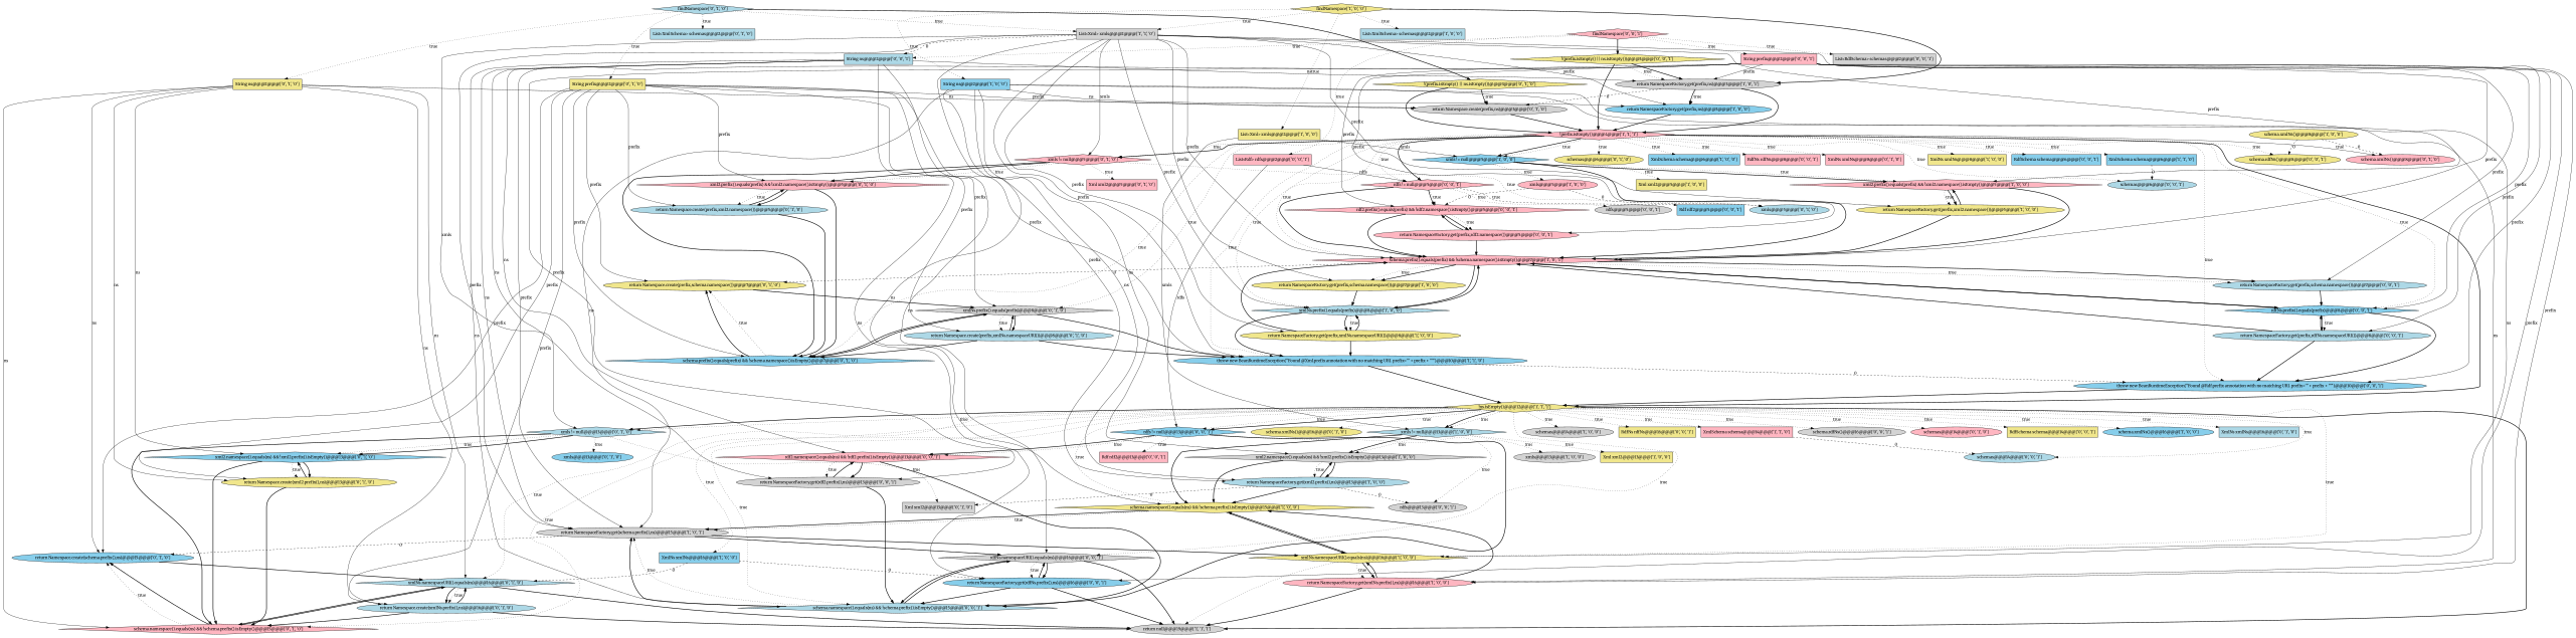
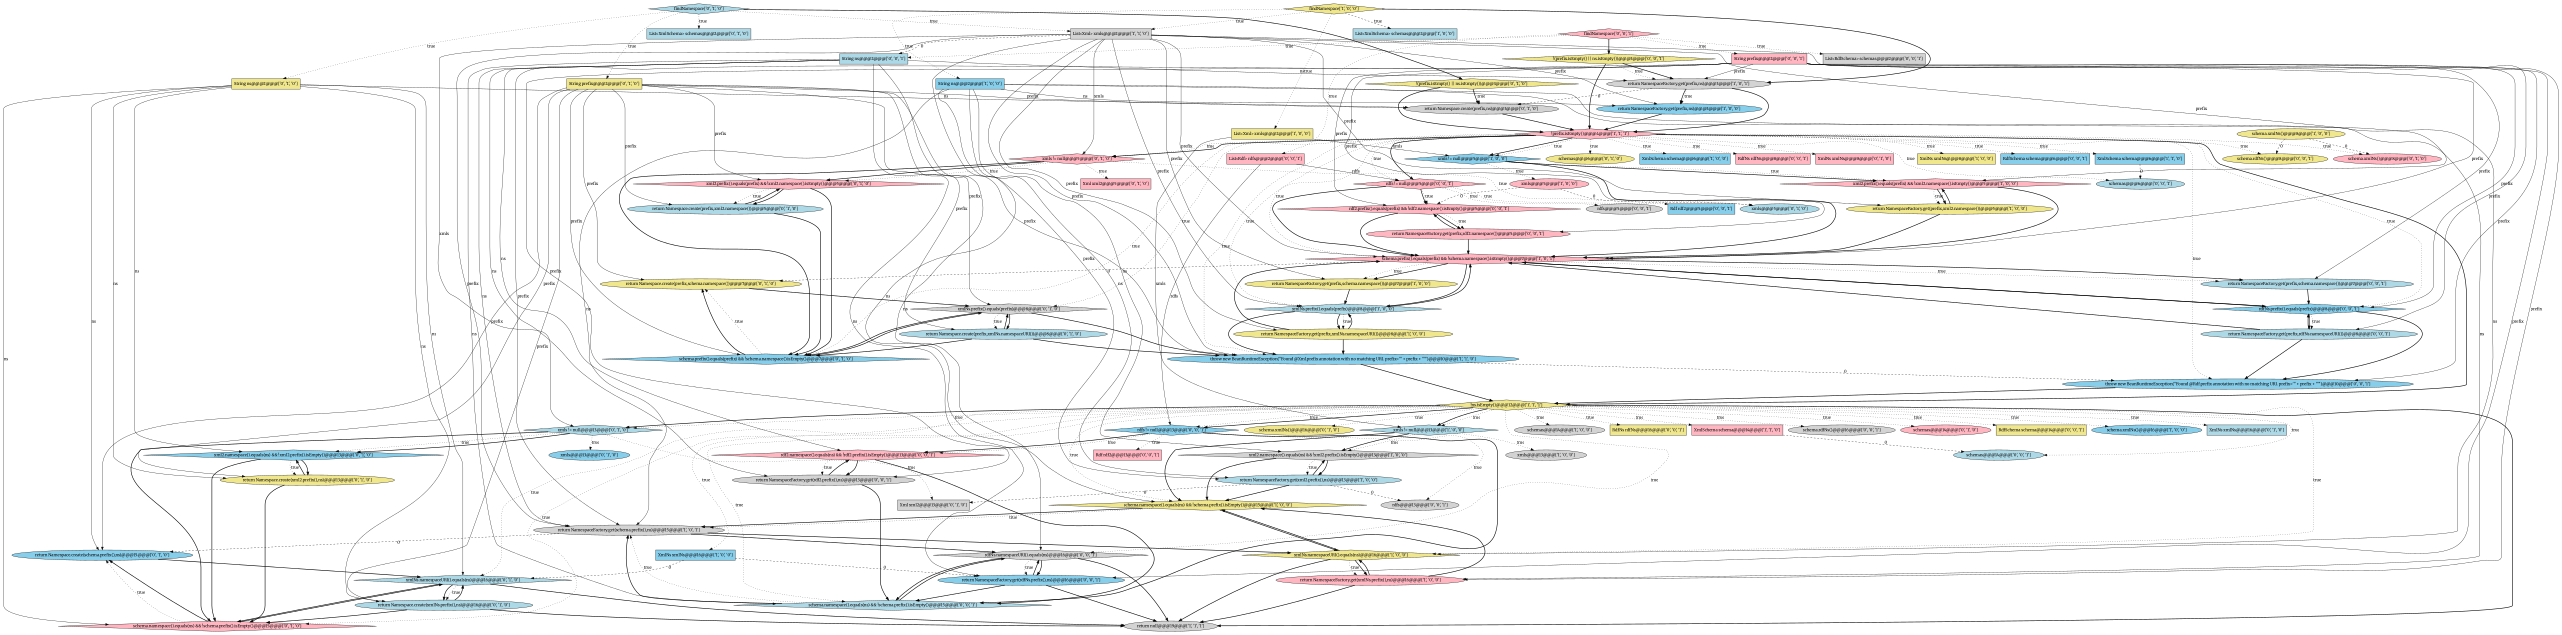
  digraph {
    fontname=Merriweather
    node [fillcolor=khaki fontname=Merriweather shape=ellipse style=filled]
    edge [fontname=Merriweather style=bold]
    n1 [fillcolor=lightblue label="List<XmlSchema> schemas@@@2@@@['1', '0', '0']" shape=box]
    n2 [fillcolor=lightblue label="xmls != null@@@13@@@['0', '1', '0']" shape=diamond]
    n3 [fillcolor=lightpink label="schema.namespace().equals(ns) && !schema.prefix().isEmpty()@@@15@@@['0', '1', '0']" shape=diamond]
    n4 [fillcolor=skyblue label="xmls@@@13@@@['0', '1', '0']"]
    n5 [fillcolor=skyblue label="xml2.namespace().equals(ns) && !xml2.prefix().isEmpty()@@@13@@@['0', '1', '0']" shape=diamond]
    n6 [fillcolor=lightgrey label="Xml xml2@@@13@@@['0', '1', '0']" shape=box]
    n7 [fillcolor=skyblue label="return Namespace.create(schema.prefix(),ns)@@@15@@@['0', '1', '0']"]
    n8 [fillcolor=lightblue label="xmlNs.namespaceURI().equals(ns)@@@16@@@['0', '1', '0']" shape=diamond]
    n9 [label="return Namespace.create(xml2.prefix(),ns)@@@13@@@['0', '1', '0']"]
    n10 [fillcolor=lightpink label="XmlNs xmlNs@@@8@@@['0', '1', '0']" shape=box]
    n11 [label="List<Xml> xmls@@@2@@@['1', '0', '0']" shape=box]
    n12 [fillcolor=lightblue label="xmls != null@@@13@@@['1', '0', '0']" shape=diamond]
    n13 [fillcolor=skyblue label="xmls != null@@@5@@@['1', '0', '0']" shape=diamond]
    n14 [label="schema.namespace().equals(ns) && !schema.prefix().isEmpty()@@@15@@@['1', '0', '0']" shape=diamond]
    n15 [fillcolor=lightgrey label="xml2.namespace().equals(ns) && !xml2.prefix().isEmpty()@@@13@@@['1', '0', '0']" shape=diamond]
    n16 [fillcolor=lightgrey label="xmls@@@13@@@['1', '0', '0']"]
-   n17 [label="Xml xml2@@@13@@@['1', '0', '0']" shape=box]
    n18 [fillcolor=lightpink label="schema.prefix().equals(prefix) && !schema.namespace().isEmpty()@@@7@@@['1', '0', '1']" shape=diamond]
    n19 [fillcolor=lightpink label="xml2.prefix().equals(prefix) && !xml2.namespace().isEmpty()@@@5@@@['1', '0', '0']" shape=diamond]
    n20 [fillcolor=lightpink label="xmls@@@5@@@['1', '0', '0']"]
-   n21 [label="Xml xml2@@@5@@@['1', '0', '0']" shape=box]
    n22 [fillcolor=lightpink label="!prefix.isEmpty()@@@4@@@['1', '1', '1']" shape=diamond]
    n23 [fillcolor=lightblue label="schemas@@@6@@@['0', '0', '1']"]
    n24 [label="XmlNs xmlNs@@@8@@@['1', '0', '0']" shape=box]
    n25 [label="!ns.isEmpty()@@@12@@@['1', '1', '1']" shape=diamond]
    n26 [fillcolor=skyblue label="RdfSchema schema@@@6@@@['0', '0', '1']" shape=box]
    n27 [fillcolor=lightgrey label="xmlNs.prefix().equals(prefix)@@@8@@@['0', '1', '0']" shape=diamond]
    n28 [label="schema.rdfNs()@@@8@@@['0', '0', '1']"]
    n29 [fillcolor=skyblue label="throw new BeanRuntimeException(\"Found @Rdf.prefix annotation with no matching URI. prefix='\" + prefix + \"'\")@@@10@@@['0', '0', '1']"]
    n30 [fillcolor=skyblue label="schema.prefix().equals(prefix) && !schema.namespace().isEmpty()@@@7@@@['0', '1', '0']" shape=diamond]
    n31 [fillcolor=skyblue label="XmlSchema schema@@@6@@@['1', '1', '0']" shape=box]
    n32 [fillcolor=lightpink label="schema.xmlNs()@@@8@@@['0', '1', '0']"]
    n33 [label="schemas@@@6@@@['0', '1', '0']"]
    n34 [fillcolor=skyblue label="XmlSchema schema@@@6@@@['1', '0', '0']" shape=box]
    n35 [fillcolor=skyblue label="throw new BeanRuntimeException(\"Found @Xml.prefix annotation with no matching URI. prefix='\" + prefix + \"'\")@@@10@@@['1', '1', '0']"]
    n36 [fillcolor=lightpink label="rdfs != null@@@5@@@['0', '0', '1']" shape=diamond]
    n37 [fillcolor=lightpink label="RdfNs rdfNs@@@8@@@['0', '0', '1']" shape=box]
    n38 [fillcolor=skyblue label="rdfNs.prefix().equals(prefix)@@@8@@@['0', '0', '1']" shape=diamond]
    n39 [fillcolor=lightblue label="xmlNs.prefix().equals(prefix)@@@8@@@['1', '0', '0']" shape=diamond]
    n40 [fillcolor=lightpink label="xmls != null@@@5@@@['0', '1', '0']" shape=diamond]
    n41 [label="return Namespace.create(prefix,schema.namespace())@@@7@@@['0', '1', '0']"]
    n42 [fillcolor=lightblue label="return NamespaceFactory.get(prefix,schema.namespace())@@@7@@@['0', '0', '1']"]
    n43 [label="return NamespaceFactory.get(prefix,schema.namespace())@@@7@@@['1', '0', '0']"]
    n44 [fillcolor=lightgrey label="schemas@@@14@@@['1', '0', '0']"]
    n45 [label="RdfNs rdfNs@@@16@@@['0', '0', '1']" shape=box]
    n46 [label="xmlNs.namespaceURI().equals(ns)@@@16@@@['1', '0', '0']" shape=diamond]
    n47 [fillcolor=lightgrey label="rdfNs.namespaceURI().equals(ns)@@@16@@@['0', '0', '1']" shape=diamond]
    n48 [fillcolor=skyblue label="XmlNs xmlNs@@@16@@@['1', '0', '0']" shape=box]
    n49 [fillcolor=lightblue label="schema.namespace().equals(ns) && !schema.prefix().isEmpty()@@@15@@@['0', '0', '1']" shape=diamond]
    n50 [fillcolor=lightblue label="schemas@@@14@@@['0', '0', '1']"]
    n51 [fillcolor=lightgrey label="return null@@@19@@@['1', '1', '1']"]
    n52 [fillcolor=lightgrey label="schema.rdfNs()@@@16@@@['0', '0', '1']"]
    n53 [fillcolor=lightpink label="schemas@@@14@@@['0', '1', '0']"]
    n54 [label="RdfSchema schema@@@14@@@['0', '0', '1']" shape=box]
    n55 [fillcolor=skyblue label="schema.xmlNs()@@@16@@@['1', '0', '0']"]
    n56 [fillcolor=lightpink label="XmlSchema schema@@@14@@@['1', '1', '0']" shape=box]
    n57 [fillcolor=lightblue label="XmlNs xmlNs@@@16@@@['0', '1', '0']" shape=box]
    n58 [fillcolor=skyblue label="rdfs != null@@@13@@@['0', '0', '1']" shape=diamond]
    n59 [label="schema.xmlNs()@@@16@@@['0', '1', '0']"]
    n60 [fillcolor=lightblue label="return Namespace.create(prefix,xmlNs.namespaceURI())@@@8@@@['0', '1', '0']"]
    n61 [label="schema.xmlNs()@@@8@@@['1', '0', '0']"]
    n62 [fillcolor=lightpink label="rdf2.prefix().equals(prefix) && !rdf2.namespace().isEmpty()@@@5@@@['0', '0', '1']" shape=diamond]
    n63 [fillcolor=lightgrey label="rdfs@@@5@@@['0', '0', '1']"]
    n64 [fillcolor=skyblue label="Rdf rdf2@@@5@@@['0', '0', '1']" shape=box]
    n65 [fillcolor=lightblue label="return NamespaceFactory.get(prefix,rdfNs.namespaceURI())@@@8@@@['0', '0', '1']"]
    n66 [label="return NamespaceFactory.get(prefix,xmlNs.namespaceURI())@@@8@@@['1', '0', '0']"]
    n67 [fillcolor=lightpink label="xml2.prefix().equals(prefix) && !xml2.namespace().isEmpty()@@@5@@@['0', '1', '0']" shape=diamond]
    n68 [fillcolor=lightblue label="xmls@@@5@@@['0', '1', '0']"]
    n69 [fillcolor=lightpink label="Xml xml2@@@5@@@['0', '1', '0']" shape=box]
    n70 [label="return NamespaceFactory.get(prefix,xml2.namespace())@@@5@@@['1', '0', '0']"]
    n71 [fillcolor=lightblue label="findNamespace['0', '1', '0']" shape=diamond]
    n72 [fillcolor=lightblue label="List<XmlSchema> schemas@@@2@@@['0', '1', '0']" shape=box]
    n73 [label="!(prefix.isEmpty() || ns.isEmpty())@@@3@@@['0', '1', '0']" shape=diamond]
    n74 [fillcolor=lightgrey label="List<Xml> xmls@@@2@@@['1', '1', '0']" shape=box]
    n75 [label="String ns@@@2@@@['0', '1', '0']" shape=box]
    n76 [label="String prefix@@@2@@@['0', '1', '0']" shape=box]
    n77 [fillcolor=lightgrey label="return Namespace.create(prefix,ns)@@@3@@@['0', '1', '0']"]
    n78 [fillcolor=lightgrey label="return NamespaceFactory.get(schema.prefix(),ns)@@@15@@@['1', '0', '1']"]
    n79 [fillcolor=lightblue label="String ns@@@2@@@['0', '0', '1']" shape=box]
    n80 [fillcolor=lightblue label="return NamespaceFactory.get(xml2.prefix(),ns)@@@13@@@['1', '0', '0']"]
    n81 [fillcolor=lightpink label="return NamespaceFactory.get(xmlNs.prefix(),ns)@@@16@@@['1', '0', '0']"]
    n82 [fillcolor=skyblue label="return NamespaceFactory.get(prefix,ns)@@@3@@@['1', '0', '0']"]
    n83 [fillcolor=lightblue label="return Namespace.create(xmlNs.prefix(),ns)@@@16@@@['0', '1', '0']"]
    n84 [fillcolor=lightblue label="return Namespace.create(prefix,xml2.namespace())@@@5@@@['0', '1', '0']"]
    n85 [fillcolor=skyblue label="return NamespaceFactory.get(rdfNs.prefix(),ns)@@@16@@@['0', '0', '1']"]
    n86 [fillcolor=lightpink label="rdf2.namespace().equals(ns) && !rdf2.prefix().isEmpty()@@@13@@@['0', '0', '1']" shape=diamond]
    n87 [fillcolor=lightgrey label="return NamespaceFactory.get(rdf2.prefix(),ns)@@@13@@@['0', '0', '1']"]
    n88 [fillcolor=lightpink label="Rdf rdf2@@@13@@@['0', '0', '1']" shape=box]
    n89 [fillcolor=lightgrey label="rdfs@@@13@@@['0', '0', '1']"]
    n90 [fillcolor=lightpink label="String prefix@@@2@@@['0', '0', '1']" shape=box]
    n91 [fillcolor=lightpink label="return NamespaceFactory.get(prefix,rdf2.namespace())@@@5@@@['0', '0', '1']"]
    n92 [fillcolor=lightgrey label="return NamespaceFactory.get(prefix,ns)@@@3@@@['1', '0', '1']"]
    n93 [fillcolor=skyblue label="String ns@@@2@@@['1', '0', '0']" shape=box]
    n94 [fillcolor=lightpink label="List<Rdf> rdfs@@@2@@@['0', '0', '1']" shape=box]
    n95 [fillcolor=lightgrey label="List<RdfSchema> schemas@@@2@@@['0', '0', '1']" shape=box]
    n96 [fillcolor=lightpink label="findNamespace['0', '0', '1']" shape=diamond]
    n97 [label="!(prefix.isEmpty() || ns.isEmpty())@@@3@@@['0', '0', '1']" shape=diamond]
    n98 [label="findNamespace['1', '0', '0']" shape=diamond]
    n2 -> n3
    n2 -> n4 [label=true style=dotted]
    n2 -> n5 [label=true style=dotted]
    n2 -> n5
    n2 -> n6 [label=true style=dotted]
    n3 -> n7 [label=true style=dotted]
    n3 -> n7
    n3 -> n8
    n5 -> n3
    n5 -> n9
    n5 -> n9 [label=true style=dotted]
    n7 -> n8
    n8 -> n3
    n8 -> n51
    n8 -> n83
    n8 -> n83 [label=true style=dotted]
    n9 -> n3
    n9 -> n5
    n11 -> n12 [label=xmls style=solid]
    n11 -> n13 [label=xmls style=solid]
    n12 -> n14
    n12 -> n15
    n12 -> n15 [label=true style=dotted]
    n12 -> n16 [label=true style=dotted]
-   n12 -> n17 [label=true style=dotted]
    n13 -> n18
    n13 -> n19
    n13 -> n19 [label=true style=dotted]
    n13 -> n20 [label=true style=dotted]
-   n13 -> n21 [label=true style=dotted]
    n14 -> n46
    n14 -> n78
    n14 -> n78 [label=true style=dotted]
    n15 -> n14
    n15 -> n80
    n15 -> n80 [label=true style=dotted]
    n18 -> n38
    n18 -> n39
    n18 -> n41 [label=0 style=dashed]
    n18 -> n42
    n18 -> n42 [label=true style=dotted]
    n18 -> n43
    n18 -> n43 [label=true style=dotted]
    n19 -> n18
    n19 -> n70 [label=true style=dotted]
    n19 -> n70
    n20 -> n62 [label=0 style=dashed]
    n20 -> n68 [label=0 style=dashed]
    n22 -> n10 [label=true style=dotted]
    n22 -> n13
    n22 -> n13 [label=true style=dotted]
    n22 -> n18 [label=true style=dotted]
    n22 -> n23 [label=true style=dotted]
    n22 -> n24 [label=true style=dotted]
    n22 -> n25
    n22 -> n26 [label=true style=dotted]
    n22 -> n27 [label=true style=dotted]
    n22 -> n28 [label=true style=dotted]
    n22 -> n29 [label=true style=dotted]
    n22 -> n30 [label=true style=dotted]
    n22 -> n31 [label=true style=dotted]
-   n22 -> n32 [label=true style=solid]
+   n22 -> n32 [label=true style=dotted]
    n22 -> n33 [label=true style=dotted]
    n22 -> n34 [label=true style=dotted]
    n22 -> n35 [label=true style=dotted]
    n22 -> n36 [label=true style=dotted]
    n22 -> n36
    n22 -> n37 [label=true style=dotted]
    n22 -> n38 [label=true style=dotted]
    n22 -> n39 [label=true style=dotted]
    n22 -> n40 [label=true style=dotted]
    n22 -> n40
    n25 -> n2 [label=true style=dotted]
    n25 -> n2
    n25 -> n3 [label=true style=dotted]
    n25 -> n8 [label=true style=dotted]
    n25 -> n12 [label=true style=dotted]
    n25 -> n12
    n25 -> n14 [label=true style=dotted]
    n25 -> n44 [label=true style=dotted]
    n25 -> n45 [label=true style=dotted]
    n25 -> n46 [label=true style=dotted]
    n25 -> n47 [label=true style=dotted]
    n25 -> n48 [label=true style=dotted]
    n25 -> n49 [label=true style=dotted]
    n25 -> n50 [label=true style=dotted]
    n25 -> n51
    n25 -> n52 [label=true style=dotted]
    n25 -> n53 [label=true style=dotted]
    n25 -> n54 [label=true style=dotted]
    n25 -> n55 [label=true style=dotted]
    n25 -> n56 [label=true style=dotted]
    n25 -> n57 [label=true style=dotted]
    n25 -> n58
    n25 -> n58 [label=true style=dotted]
    n25 -> n59 [label=true style=dotted]
    n27 -> n30
    n27 -> n35
    n27 -> n60
    n27 -> n60 [label=true style=dotted]
    n29 -> n25
    n30 -> n27
    n30 -> n41
    n30 -> n41 [label=true style=dotted]
    n31 -> n23 [label=0 style=dashed]
    n35 -> n25
    n35 -> n29 [label=0 style=dashed]
    n36 -> n18
    n36 -> n62
    n36 -> n62 [label=true style=dotted]
    n36 -> n63 [label=true style=dotted]
-   n36 -> n64 [label=true style=dashed]
+   n36 -> n64 [label=true style=dotted]
    n38 -> n18
    n38 -> n29
    n38 -> n65
    n38 -> n65 [label=true style=dotted]
    n39 -> n18
    n39 -> n35
    n39 -> n66
    n39 -> n66 [label=true style=dotted]
    n40 -> n30
    n40 -> n67 [label=true style=dotted]
    n40 -> n67
    n40 -> n68 [label=true style=dotted]
    n40 -> n69 [label=true style=dotted]
    n41 -> n27
    n42 -> n38
    n43 -> n39
    n46 -> n14
-   n46 -> n51 [style=dotted]
+   n46 -> n51
    n46 -> n81 [label=true style=dotted]
    n46 -> n81
    n47 -> n49
    n47 -> n51
    n47 -> n85
    n47 -> n85 [label=true style=dotted]
    n48 -> n8 [label=0 style=dashed]
    n48 -> n85 [label=0 style=dashed]
    n49 -> n47
    n49 -> n78
    n49 -> n78 [label=true style=dotted]
    n56 -> n50 [label=0 style=dashed]
    n58 -> n49
    n58 -> n86
    n58 -> n86 [label=true style=dotted]
    n58 -> n88 [label=true style=dotted]
    n58 -> n89 [label=true style=dotted]
    n60 -> n27
    n60 -> n30
    n60 -> n35
    n61 -> n28 [label=0 style=dashed]
    n61 -> n32 [label=0 style=dashed]
    n62 -> n18
    n62 -> n91
    n62 -> n91 [label=true style=dotted]
    n65 -> n18
    n65 -> n29
    n65 -> n38
    n66 -> n18
    n66 -> n35
    n66 -> n39
    n67 -> n30
    n67 -> n84
    n67 -> n84 [label=true style=dotted]
    n70 -> n18
    n70 -> n19
    n71 -> n72 [label=true style=dotted]
    n71 -> n73
    n71 -> n74 [label=true style=dotted]
    n71 -> n75 [label=true style=dotted]
    n71 -> n76 [label=true style=dotted]
    n73 -> n22
    n73 -> n77
    n73 -> n77 [label=true style=dotted]
    n74 -> n2 [label=xmls style=solid]
    n74 -> n18 [label=prefix style=solid]
    n74 -> n19 [label=prefix style=solid]
    n74 -> n35 [label=prefix style=solid]
    n74 -> n39 [label=prefix style=solid]
    n74 -> n40 [label=xmls style=solid]
    n74 -> n43 [label=prefix style=solid]
    n74 -> n66 [label=prefix style=solid]
    n74 -> n70 [label=prefix style=solid]
    n74 -> n78 [label=prefix style=solid]
    n74 -> n79 [label=0 style=dashed]
    n74 -> n80 [label=prefix style=solid]
    n74 -> n81 [label=prefix style=solid]
    n74 -> n82 [label=prefix style=solid]
    n75 -> n3 [label=ns style=solid]
    n75 -> n5 [label=ns style=solid]
    n75 -> n7 [label=ns style=solid]
    n75 -> n8 [label=ns style=solid]
    n75 -> n9 [label=ns style=solid]
    n75 -> n77 [label=ns style=solid]
    n75 -> n83 [label=ns style=solid]
    n76 -> n7 [label=prefix style=solid]
    n76 -> n9 [label=prefix style=solid]
    n76 -> n27 [label=prefix style=solid]
    n76 -> n30 [label=prefix style=solid]
    n76 -> n35 [label=prefix style=solid]
    n76 -> n41 [label=prefix style=solid]
    n76 -> n60 [label=prefix style=solid]
    n76 -> n67 [label=prefix style=solid]
    n76 -> n77 [label=prefix style=solid]
    n76 -> n83 [label=prefix style=solid]
    n76 -> n84 [label=prefix style=solid]
    n77 -> n22
    n78 -> n7 [label=0 style=dashed]
    n78 -> n46
    n78 -> n47
    n79 -> n47 [label=ns style=solid]
    n79 -> n49 [label=ns style=solid]
    n79 -> n78 [label=ns style=solid]
    n79 -> n85 [label=ns style=solid]
    n79 -> n86 [label=ns style=solid]
    n79 -> n87 [label=ns style=solid]
    n79 -> n92 [label=ns style=solid]
    n80 -> n6 [label=0 style=dashed]
    n80 -> n14
    n80 -> n15
    n80 -> n89 [label=0 style=dashed]
    n81 -> n14
    n81 -> n46
    n81 -> n51
    n82 -> n22
    n83 -> n3
    n83 -> n8
    n83 -> n51
    n84 -> n30
    n84 -> n67
    n85 -> n47
    n85 -> n49
    n85 -> n51
    n86 -> n49
    n86 -> n87
    n86 -> n87 [label=true style=dotted]
    n87 -> n49
    n87 -> n86
    n90 -> n18 [label=prefix style=solid]
    n90 -> n29 [label=prefix style=solid]
    n90 -> n38 [label=prefix style=solid]
    n90 -> n42 [label=prefix style=solid]
    n90 -> n62 [label=prefix style=solid]
    n90 -> n65 [label=prefix style=solid]
    n90 -> n78 [label=prefix style=solid]
    n90 -> n85 [label=prefix style=solid]
    n90 -> n87 [label=prefix style=solid]
    n90 -> n91 [label=prefix style=solid]
    n90 -> n92 [label=prefix style=solid]
    n91 -> n18
    n91 -> n62
    n92 -> n22
    n92 -> n77 [label=0 style=dashed]
    n92 -> n82
    n92 -> n82 [label=true style=dotted]
    n93 -> n14 [label=ns style=solid]
    n93 -> n15 [label=ns style=solid]
    n93 -> n46 [label=ns style=solid]
    n93 -> n78 [label=ns style=solid]
    n93 -> n80 [label=ns style=solid]
    n93 -> n81 [label=ns style=solid]
    n93 -> n82 [label=ns style=solid]
    n94 -> n36 [label=rdfs style=solid]
    n94 -> n58 [label=rdfs style=solid]
    n96 -> n79 [label=true style=dotted]
    n96 -> n90 [label=true style=dotted]
    n96 -> n94 [label=true style=dotted]
    n96 -> n95 [label=true style=dotted]
    n96 -> n97
    n97 -> n22
    n97 -> n92
    n97 -> n92 [label=true style=dotted]
-   n98 -> n1 [label=true style=dotted]
+   n98 -> n1 [label=true style=dashed]
    n98 -> n11 [label=true style=dotted]
    n98 -> n74 [label=true style=dotted]
    n98 -> n92
    n98 -> n93 [label=true style=dotted]
  }
